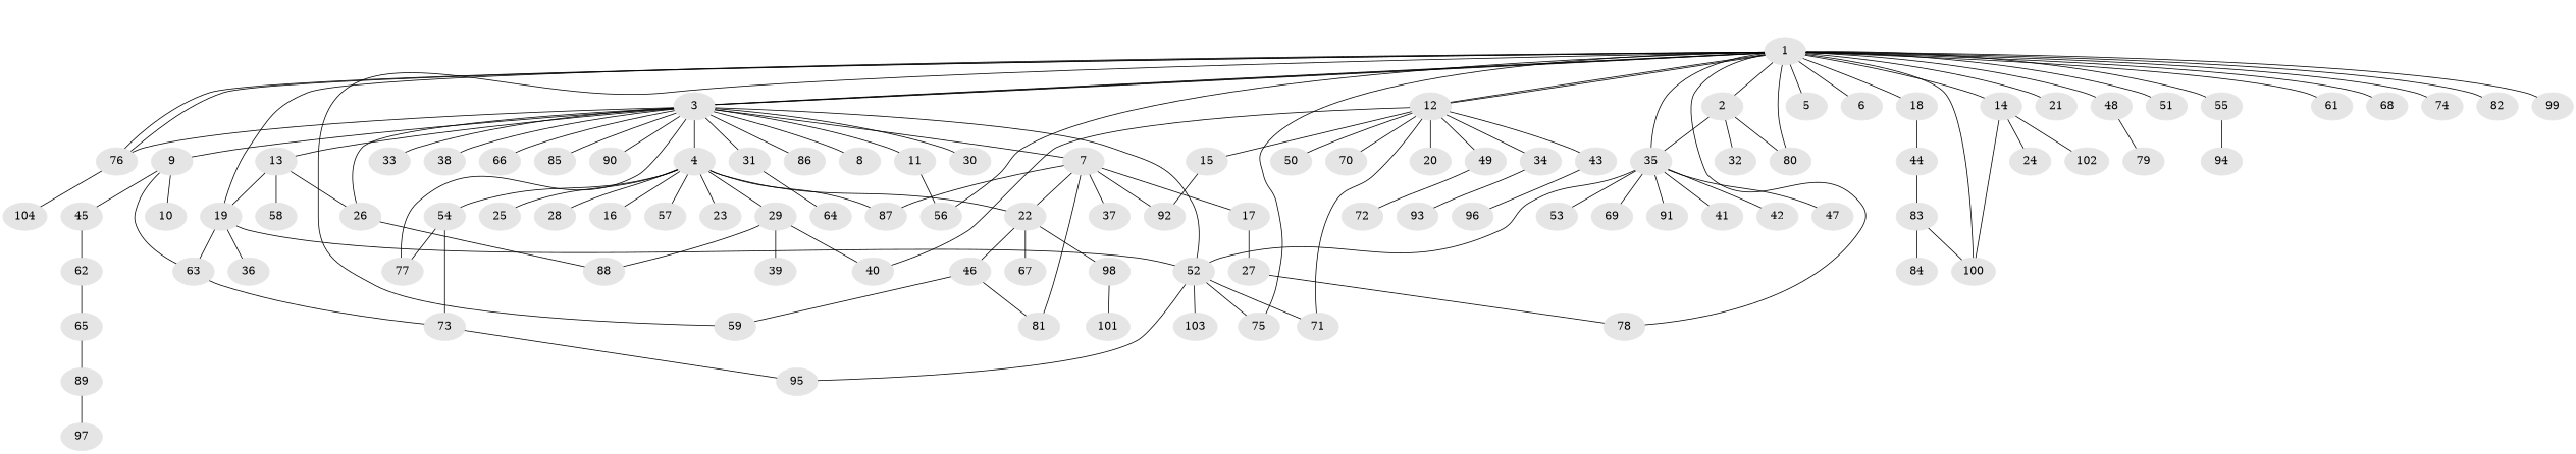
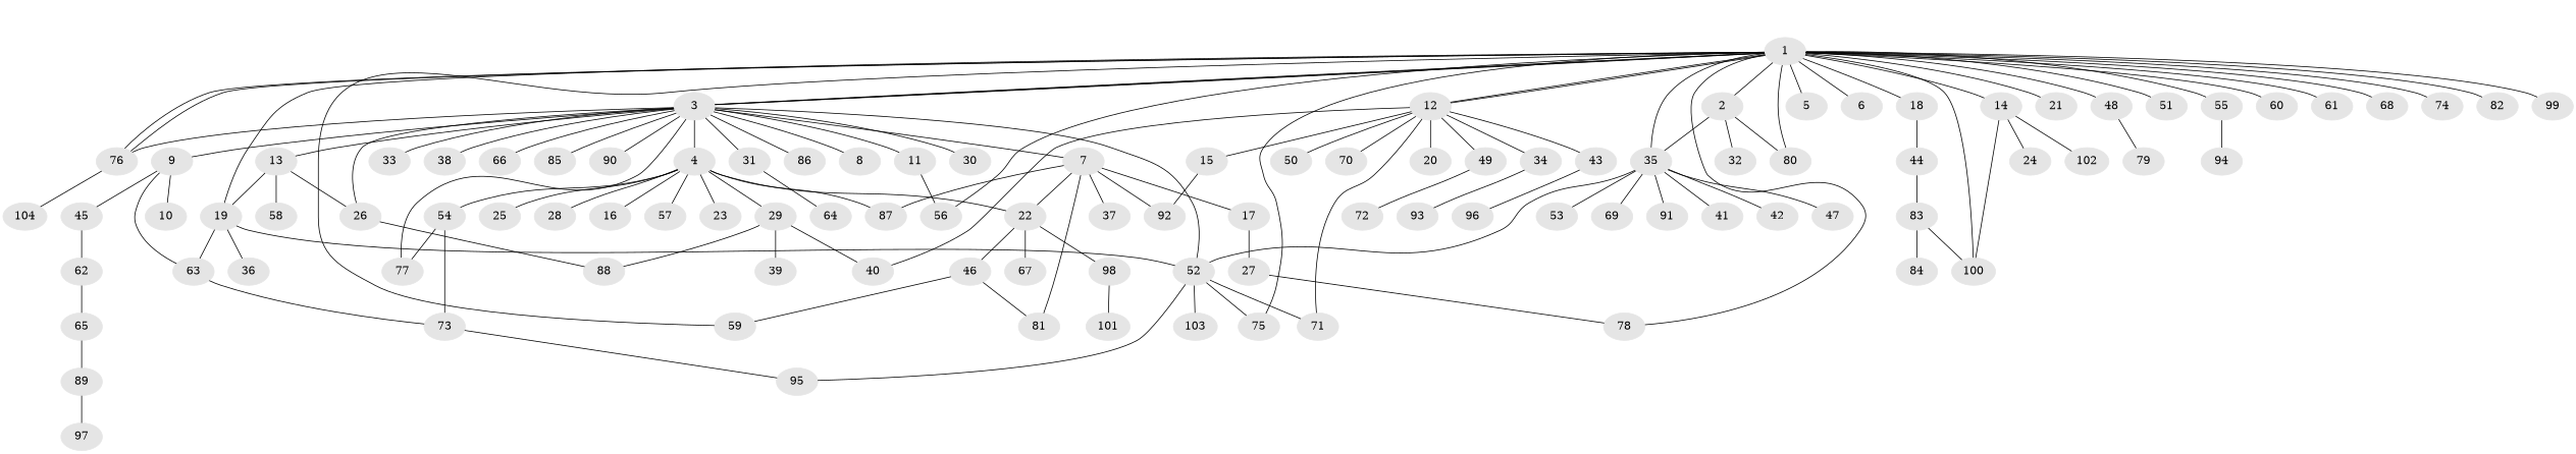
  graph {
    node [color=gray90 style=filled]
    1
    2
    3
    5
    6
    12
    14
    18
    19
    21
    35
    48
    51
    55
    56
    59
+   60
    61
    68
    74
    75
    76
    78
    80
    82
    99
    100
    32
    86
    4
    7
    8
    9
    11
    13
    26
    30
    31
    33
    38
    52
    66
    77
    85
    90
    15
    20
    34
    40
    43
    49
    50
    70
    71
    24
    102
    44
    63
    36
    41
    42
    47
    53
    69
    91
    79
    94
    104
    16
    22
    23
    25
    28
    29
    54
    57
    87
    17
    37
    81
    92
    10
    45
    58
    88
    64
    95
    103
    46
    67
    98
    39
    73
    27
    62
    93
    96
    72
    83
    101
    84
    65
    89
    97
    1 -- 2
    1 -- 3
    1 -- 3
    1 -- 3
    1 -- 5
    1 -- 6
    1 -- 12
    1 -- 12
    1 -- 14
    1 -- 18
    1 -- 19
    1 -- 21
    1 -- 35
    1 -- 48
    1 -- 51
    1 -- 55
    1 -- 56
    1 -- 59
+   1 -- 60
    1 -- 61
    1 -- 68
    1 -- 74
    1 -- 75
    1 -- 76
    1 -- 76
    1 -- 78
    1 -- 80
    1 -- 82
    1 -- 99
    1 -- 100
    2 -- 35
    2 -- 80
    2 -- 32
    3 -- 76
    3 -- 86
    3 -- 4
    3 -- 7
    3 -- 8
    3 -- 9
    3 -- 11
    3 -- 13
    3 -- 26
    3 -- 30
    3 -- 31
    3 -- 33
    3 -- 38
    3 -- 52
    3 -- 66
    3 -- 77
    3 -- 85
    3 -- 90
    12 -- 15
    12 -- 20
    12 -- 34
    12 -- 40
    12 -- 43
    12 -- 49
    12 -- 50
    12 -- 70
    12 -- 71
    14 -- 100
    14 -- 24
    14 -- 102
    18 -- 44
    19 -- 52
    19 -- 63
    19 -- 36
    35 -- 52
    35 -- 41
    35 -- 42
    35 -- 47
    35 -- 53
    35 -- 69
    35 -- 91
    48 -- 79
    55 -- 94
    76 -- 104
    4 -- 16
    4 -- 22
    4 -- 23
    4 -- 25
    4 -- 28
    4 -- 29
    4 -- 54
    4 -- 57
    4 -- 87
    7 -- 22
    7 -- 87
    7 -- 17
    7 -- 37
    7 -- 81
    7 -- 92
    9 -- 63
    9 -- 10
    9 -- 45
    11 -- 56
    13 -- 19
    13 -- 26
    13 -- 58
    26 -- 88
    31 -- 64
    52 -- 75
    52 -- 71
    52 -- 95
    52 -- 103
    15 -- 92
    34 -- 93
    43 -- 96
    49 -- 72
    44 -- 83
    63 -- 73
    22 -- 46
    22 -- 67
    22 -- 98
    29 -- 40
    29 -- 88
    29 -- 39
    54 -- 77
    54 -- 73
    17 -- 27
    45 -- 62
    46 -- 59
    46 -- 81
    98 -- 101
    73 -- 95
    27 -- 78
    62 -- 65
    83 -- 100
    83 -- 84
    65 -- 89
    89 -- 97
  }
